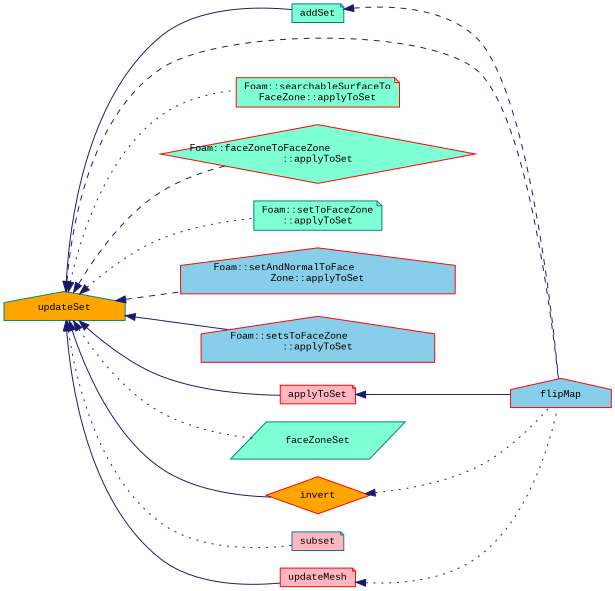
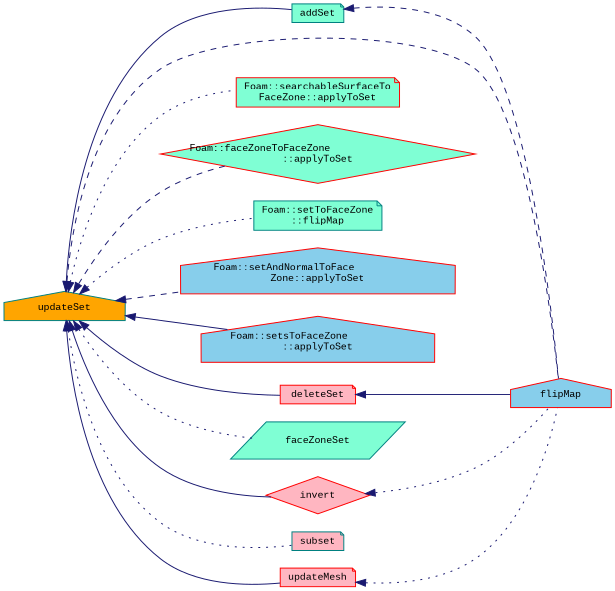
  digraph {
    fontname="Liberation Mono"
    rankdir=LR
    node [color=red fillcolor=aquamarine fontname="Liberation Mono" fontsize=10 shape=note style=filled]
    edge [color=midnightblue dir=back fontname="Liberation Mono" fontsize=10 labelfontname=Helvetica labelfontsize=10 style=solid]
    n1 [color=teal fillcolor=orange fontcolor=black height=0.2 label=updateSet shape=house width=0.4]
    n2 [color=teal height=0.2 label=addSet width=0.4]
    n3 [fillcolor=skyblue height=0.2 label=flipMap shape=house width=0.4]
    n4 [height=0.2 label="Foam::searchableSurfaceTo\lFaceZone::applyToSet" width=0.4]
    n5 [height=0.2 label="Foam::faceZoneToFaceZone\l::applyToSet" shape=diamond width=0.4]
-   n6 [color=teal height=0.2 label="Foam::setToFaceZone\l::applyToSet" width=0.4]
+   n6 [color=teal height=0.2 label="Foam::setToFaceZone\l::flipMap" width=0.4]
    n7 [fillcolor=skyblue height=0.2 label="Foam::setAndNormalToFace\lZone::applyToSet" shape=house width=0.4]
    n8 [fillcolor=skyblue height=0.2 label="Foam::setsToFaceZone\l::applyToSet" shape=house width=0.4]
-   n9 [fillcolor=lightpink height=0.2 label=applyToSet width=0.4]
+   n9 [fillcolor=lightpink height=0.2 label=deleteSet width=0.4]
    n10 [color=teal height=0.2 label=faceZoneSet shape=parallelogram width=0.4]
-   n11 [fillcolor=orange height=0.2 label=invert shape=diamond width=0.4]
+   n11 [fillcolor=lightpink height=0.2 label=invert shape=diamond width=0.4]
    n12 [color=teal fillcolor=lightpink height=0.2 label=subset width=0.4]
    n13 [fillcolor=lightpink height=0.2 label=updateMesh width=0.4]
    n1 -> n2
    n1 -> n3 [style=dashed]
    n1 -> n4 [style=dotted]
    n1 -> n5 [style=dashed]
    n1 -> n6 [style=dotted]
    n1 -> n7 [style=dashed]
    n1 -> n8
    n1 -> n9
    n1 -> n10 [style=dotted]
    n1 -> n11
    n1 -> n12 [style=dotted]
    n1 -> n13
    n2 -> n3 [style=dashed]
    n9 -> n3
    n11 -> n3 [style=dotted]
    n13 -> n3 [style=dotted]
  }
